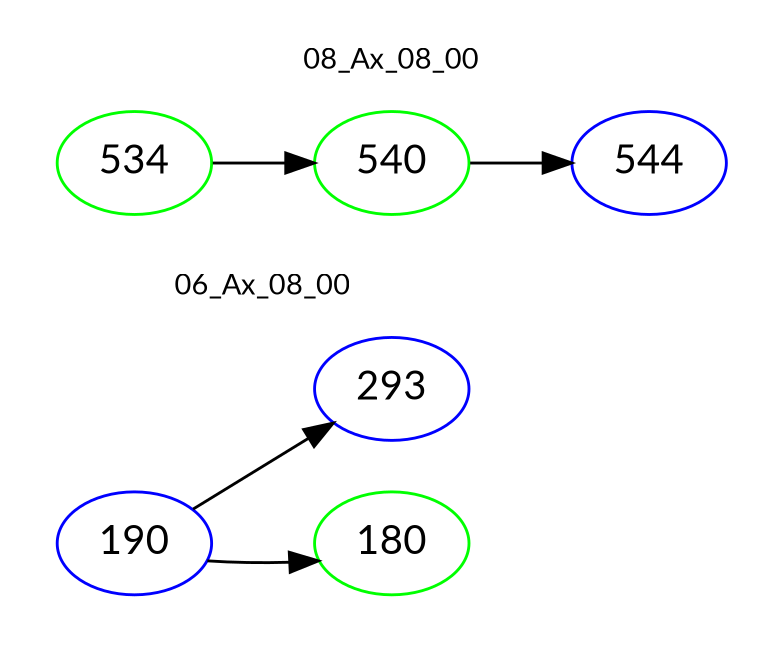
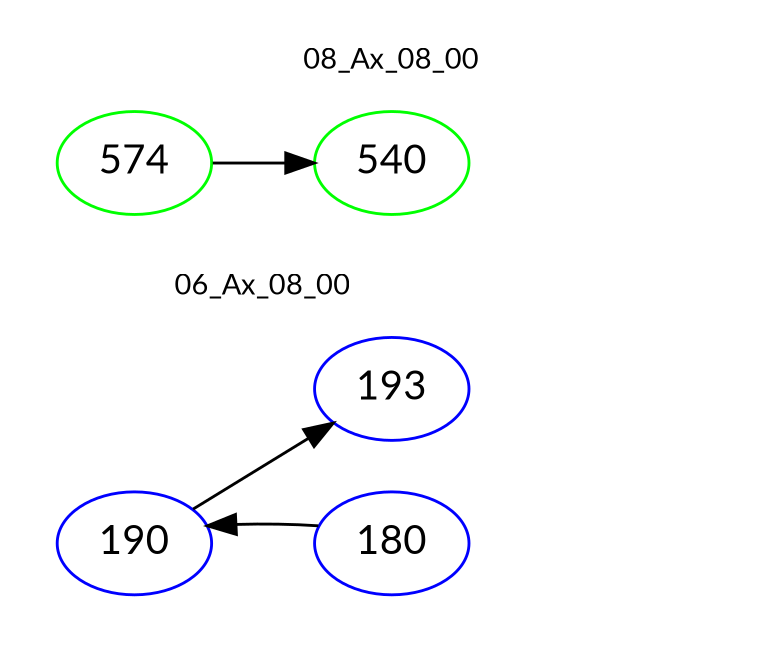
  digraph {
    fontname=Lato
    rankdir=LR
    node [color=blue fontname=Lato]
    edge [color=black fontname=Lato]
    n1 [label=190]
-   n2 [color=green label=180]
-   n3 [label=293]
+   n2 [label=180]
+   n3 [label=193]
    n4 [color=green label=540]
-   n5 [color=green label=534]
-   n6 [label=544]
+   n5 [color=green label=574]
    subgraph cluster_1 {
      color=white
      fontsize=10
      label="06_Ax_08_00"
      n1
      n2
      n3
    }
    subgraph cluster_2 {
      color=white
      fontsize=10
      label="08_Ax_08_00"
      n4
      n5
-     n6
    }
-   n1 -> n2
+   n2 -> n1
    n1 -> n3
-   n4 -> n6
    n5 -> n4
  }
